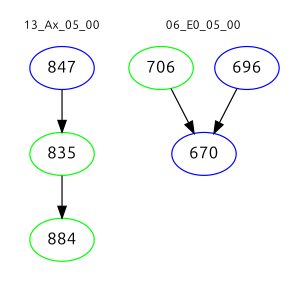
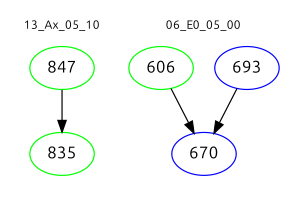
  digraph {
    fontname=Ubuntu
    node [color=blue fontname=Ubuntu]
    edge [color=black fontname=Ubuntu]
-   n1 [label=847]
+   n1 [color=green label=847]
    n2 [color=green label=835]
-   n3 [color=green label=884]
-   n4 [label=696]
+   n4 [label=693]
    n5 [label=670]
-   n6 [color=green label=706]
+   n6 [color=green label=606]
    subgraph cluster_1 {
      color=white
      fontsize=10
-     label="13_Ax_05_00"
+     label="13_Ax_05_10"
      n1
      n2
-     n3
    }
    subgraph cluster_2 {
      color=white
      fontsize=10
      label="06_E0_05_00"
      n4
      n5
      n6
    }
    n1 -> n2
-   n2 -> n3
    n4 -> n5
    n6 -> n5
  }
